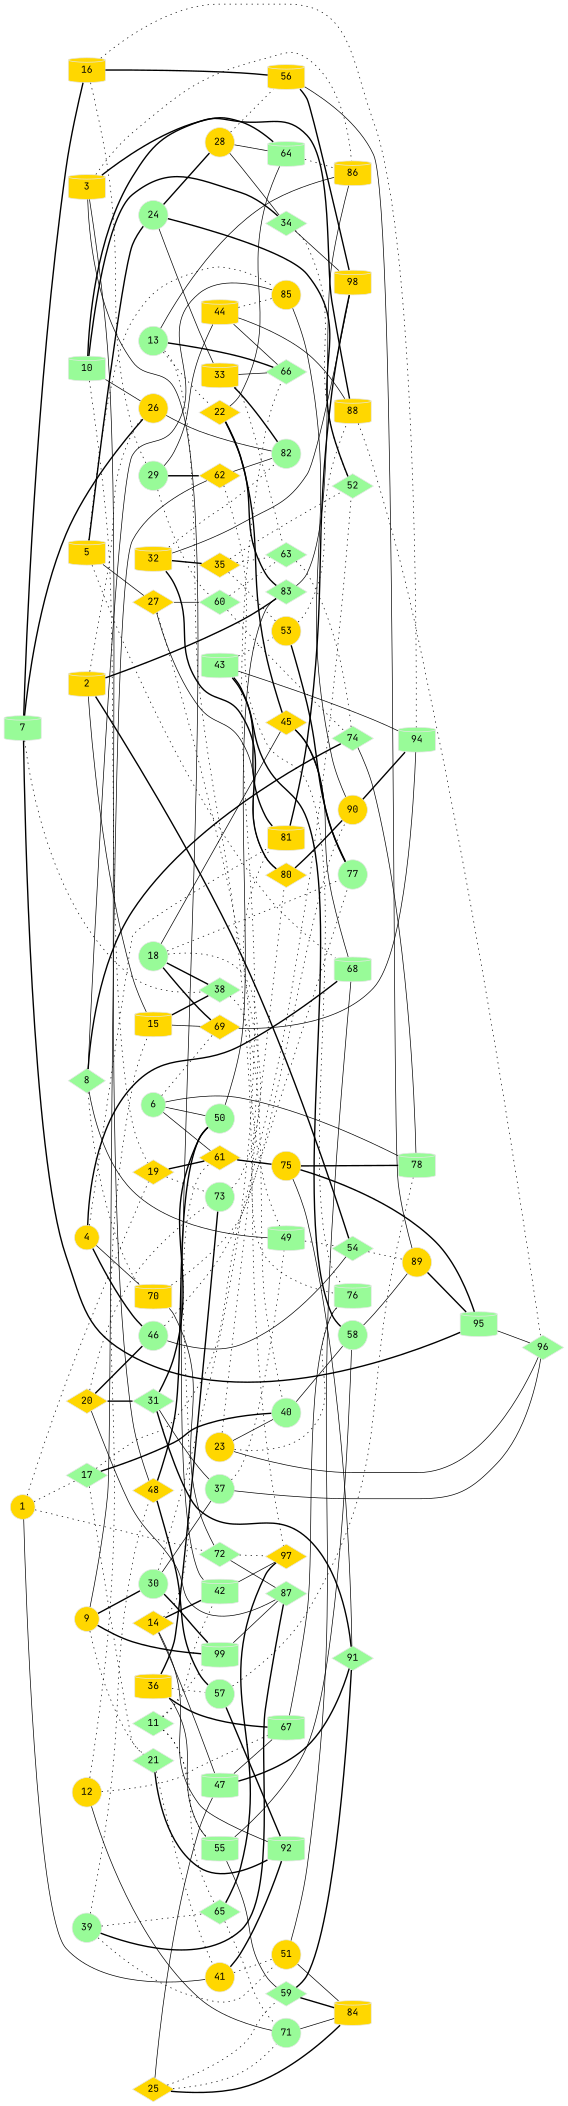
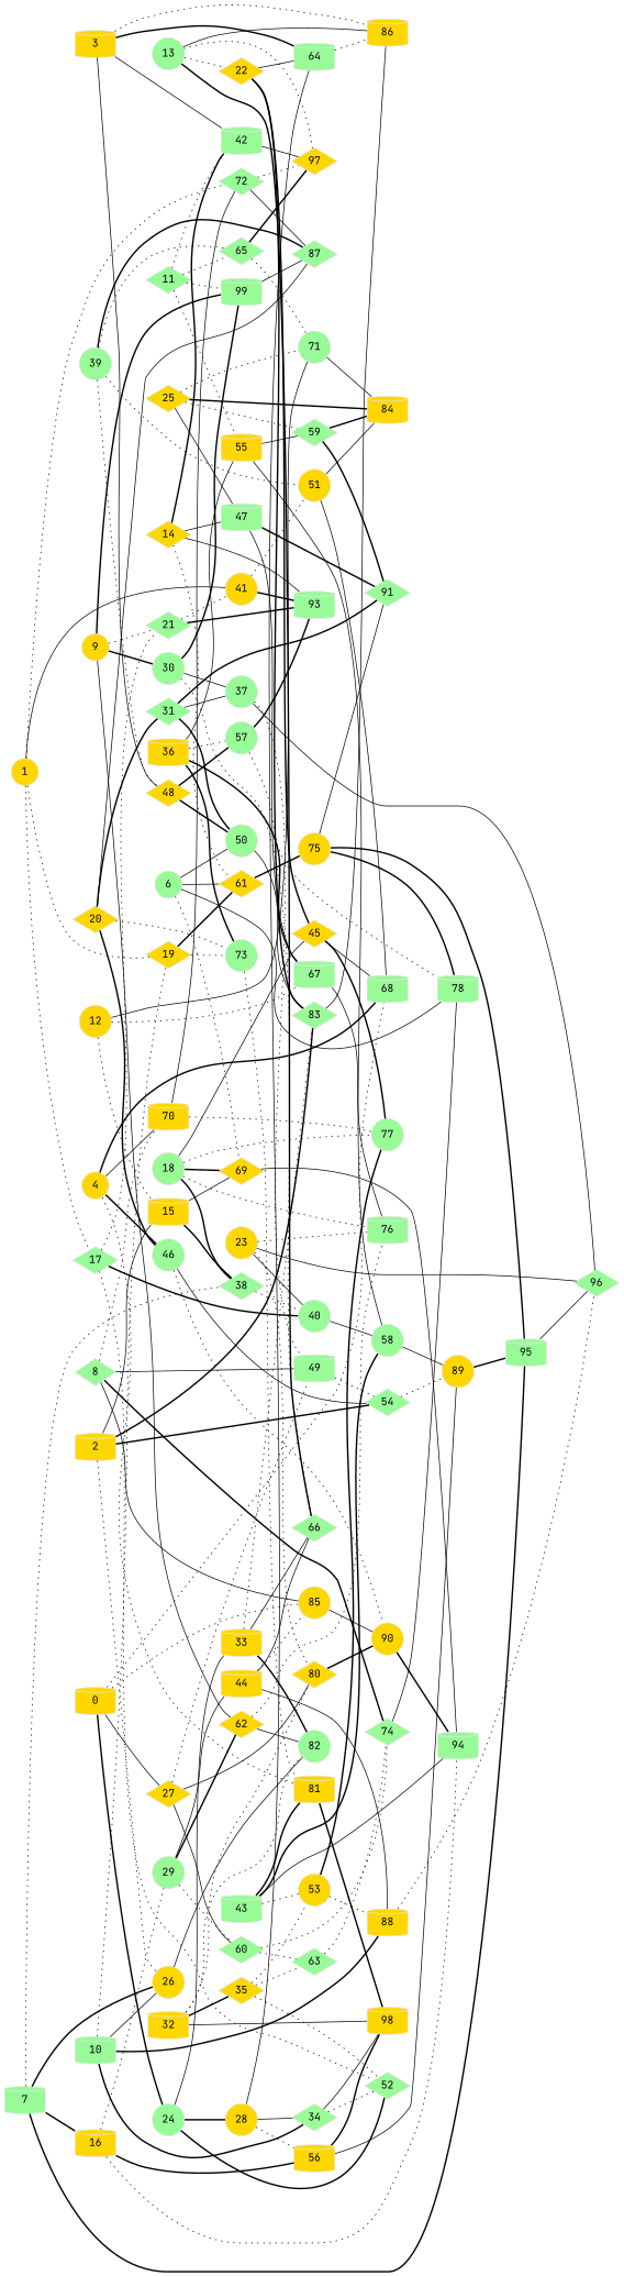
  graph {
    fontname="JetBrains Mono"
    rankdir=LR
    node [color=gray90 fillcolor=palegreen fontname="JetBrains Mono" shape=diamond style=filled]
    edge [fontname="JetBrains Mono" style=dotted]
    1 [fillcolor=gold shape=circle]
    17
    19 [fillcolor=gold]
    41 [fillcolor=gold shape=circle]
    72
    21
    40 [shape=circle]
    52
    61 [fillcolor=gold]
    73 [shape=circle]
-   93 [shape=cylinder label=92]
+   93 [shape=cylinder]
    51 [fillcolor=gold shape=circle]
    97 [fillcolor=gold]
    87
    2 [fillcolor=gold shape=cylinder]
    15 [fillcolor=gold shape=cylinder]
    26 [fillcolor=gold shape=circle]
    54
    83
    69 [fillcolor=gold]
    38
    82 [shape=circle]
    89 [fillcolor=gold shape=circle]
    86 [fillcolor=gold shape=cylinder]
    3 [fillcolor=gold shape=cylinder]
    42 [shape=cylinder]
    48 [fillcolor=gold]
    64 [shape=cylinder]
    50 [shape=circle]
    57 [shape=circle]
    4 [fillcolor=gold shape=circle]
    46 [shape=circle]
    68 [shape=cylinder]
    70 [fillcolor=gold shape=cylinder]
    81 [fillcolor=gold shape=cylinder]
    90 [fillcolor=gold shape=circle]
    77 [shape=circle]
    n38 [fillcolor=gold label=98 shape=cylinder]
-   5 [fillcolor=gold shape=cylinder]
+   5 [fillcolor=gold shape=cylinder label=0]
    24 [shape=circle]
    27 [fillcolor=gold]
    85 [fillcolor=gold shape=circle]
    28 [fillcolor=gold shape=circle]
    33 [fillcolor=gold shape=cylinder]
    49 [shape=cylinder]
    80 [fillcolor=gold]
    60
    6 [shape=circle]
    78 [shape=cylinder]
    75 [fillcolor=gold shape=circle]
    94 [shape=cylinder]
    7 [shape=cylinder]
    16 [fillcolor=gold shape=cylinder]
    95 [shape=cylinder]
    29 [shape=circle]
    56 [fillcolor=gold shape=cylinder]
    96
    8
    74
    9 [fillcolor=gold shape=circle]
    30 [shape=circle]
    62 [fillcolor=gold]
    n63 [label=99 shape=cylinder]
    66
    37 [shape=circle]
    76 [shape=cylinder]
    10 [shape=cylinder]
    34
    88 [fillcolor=gold shape=cylinder]
    11
-   55 [shape=cylinder]
+   55 [fillcolor=gold shape=cylinder]
    65
    59
    58 [shape=circle]
    71 [shape=circle]
    12 [fillcolor=gold shape=circle]
    67 [shape=cylinder]
    84 [fillcolor=gold shape=cylinder]
    13 [shape=circle]
    22 [fillcolor=gold]
    45 [fillcolor=gold]
    14 [fillcolor=gold]
    47 [shape=cylinder]
    91
    44 [fillcolor=gold shape=cylinder]
    18 [shape=circle]
    20 [fillcolor=gold]
    31
    23 [fillcolor=gold shape=circle]
    63
    25 [fillcolor=gold]
    32 [fillcolor=gold shape=cylinder]
    35 [fillcolor=gold]
    53 [fillcolor=gold shape=circle]
    36 [fillcolor=gold shape=cylinder]
    39 [shape=circle]
    43 [shape=cylinder]
    1 -- 17
    1 -- 19
    1 -- 41 [style=solid]
    1 -- 72
    17 -- 21
    17 -- 40 [style=bold]
    17 -- 52
    19 -- 61 [style=bold]
    19 -- 73
    41 -- 93 [style=bold]
    41 -- 51
    72 -- 97
    72 -- 87 [style=solid]
    21 -- 41
    21 -- 93 [style=bold]
    40 -- 58 [style=solid]
    61 -- 75 [style=bold]
    73 -- 81
    51 -- 68 [style=solid]
    51 -- 84 [style=solid]
    2 -- 15 [style=solid]
    2 -- 26
    2 -- 54 [style=bold]
    2 -- 83 [style=bold]
    15 -- 69 [style=solid]
    15 -- 38 [style=bold]
    26 -- 82 [style=solid]
    54 -- 89
    83 -- 86 [style=solid]
    69 -- 94 [style=solid]
    38 -- 40
    89 -- 95 [style=bold]
    3 -- 86
    3 -- 42 [style=solid]
    3 -- 48 [style=solid]
    3 -- 64 [style=bold]
    42 -- 97 [style=solid]
    48 -- 50 [style=bold]
    48 -- 57 [style=bold]
    64 -- 86
    50 -- 83 [style=solid]
    57 -- 93 [style=bold]
    57 -- 78
    4 -- 46 [style=bold]
    4 -- 68 [style=bold]
    4 -- 70 [style=solid]
    4 -- 81
    46 -- 54 [style=solid]
    46 -- 90
    70 -- 72 [style=solid]
    70 -- 77
    81 -- n38 [style=bold]
    90 -- 94 [style=bold]
    5 -- 68
    5 -- 24 [style=bold]
    5 -- 27 [style=solid]
    5 -- 85
    24 -- 52 [style=bold]
    24 -- 28 [style=bold]
    24 -- 33 [style=solid]
    27 -- 49
    27 -- 80 [style=solid]
    27 -- 60 [style=solid]
    85 -- 90 [style=solid]
    28 -- 64 [style=solid]
    28 -- 56
    28 -- 34 [style=solid]
    33 -- 82 [style=bold]
    33 -- 66 [style=solid]
-   33 -- 63
+   33 -- 83
    49 -- 54
    80 -- 90 [style=bold]
    60 -- 74
    60 -- 63
    6 -- 61 [style=solid]
    6 -- 69
    6 -- 50 [style=solid]
    6 -- 78 [style=solid]
    75 -- 78 [style=bold]
    75 -- 95 [style=bold]
    75 -- 91 [style=solid]
    7 -- 26 [style=bold]
    7 -- 38
    7 -- 16 [style=bold]
    7 -- 95 [style=bold]
    16 -- 94
    16 -- 29
    16 -- 56 [style=bold]
    95 -- 96 [style=solid]
    29 -- 60
    29 -- 62 [style=bold]
    29 -- 44 [style=solid]
    56 -- 89 [style=solid]
    56 -- n38 [style=bold]
    8 -- 70
    8 -- 85 [style=solid]
    8 -- 49 [style=solid]
    8 -- 74 [style=bold]
    74 -- 78 [style=solid]
    9 -- 21
    9 -- 30 [style=bold]
    9 -- 62 [style=solid]
    9 -- n63 [style=bold]
    30 -- n63 [style=bold]
    30 -- 66
    30 -- 37 [style=solid]
    62 -- 82 [style=solid]
    62 -- 76
    n63 -- 87 [style=solid]
    37 -- 49
    37 -- 96 [style=solid]
    10 -- 19
    10 -- 26 [style=solid]
    10 -- 34 [style=bold]
    10 -- 88 [style=bold]
    34 -- 52
    34 -- n38 [style=solid]
    88 -- 96
    11 -- 42
    11 -- n63
    11 -- 55
    11 -- 65
    55 -- 59 [style=solid]
    55 -- 58 [style=solid]
    65 -- 97 [style=bold]
    65 -- 71
    59 -- 84 [style=bold]
    59 -- 91 [style=bold]
    58 -- 89 [style=solid]
    71 -- 84 [style=solid]
    12 -- 15
    12 -- 71 [style=solid]
    12 -- 67
    67 -- 76 [style=solid]
    13 -- 97
    13 -- 86 [style=solid]
    13 -- 66 [style=bold]
    13 -- 22
    22 -- 83 [style=bold]
    22 -- 64 [style=solid]
    22 -- 45 [style=bold]
    45 -- 68 [style=solid]
    45 -- 77 [style=bold]
    14 -- 61
    14 -- 93 [style=solid]
    14 -- 42 [style=bold]
    14 -- 47 [style=solid]
    47 -- 67 [style=solid]
    47 -- 91 [style=bold]
    44 -- 85
    44 -- 66 [style=solid]
    44 -- 88 [style=solid]
    18 -- 69 [style=bold]
    18 -- 38 [style=bold]
    18 -- 77
    18 -- 76
    18 -- 45 [style=solid]
    20 -- 73
    20 -- 87 [style=solid]
    20 -- 46 [style=bold]
    20 -- 31 [style=bold]
    31 -- 50 [style=bold]
    31 -- 37 [style=solid]
    31 -- 91 [style=bold]
    23 -- 40 [style=solid]
    23 -- 80
    23 -- 96 [style=solid]
    23 -- 76
    63 -- 74
    25 -- 59
    25 -- 71
    25 -- 84 [style=bold]
    25 -- 47 [style=solid]
    32 -- 82
    32 -- n38 [style=solid]
-   32 -- 80 [style=bold]
+   32 -- 80
    32 -- 35 [style=bold]
    35 -- 52
    35 -- 63
    35 -- 53
    53 -- 77 [style=bold]
    53 -- 88
    36 -- 73 [style=bold]
    36 -- 57
    36 -- 55 [style=solid]
    36 -- 67 [style=bold]
    39 -- 51
    39 -- 87 [style=bold]
    39 -- 48
    39 -- 65
    43 -- 81 [style=bold]
    43 -- 94 [style=solid]
    43 -- 58 [style=bold]
    43 -- 53
  }
